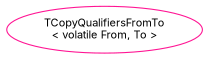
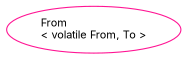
  digraph {
    rankdir=TB
    fontname=Inter
-   n1 [color=deeppink fillcolor=white fontname=Inter fontsize=10 height=0.2 label="TCopyQualifiersFromTo\l\< volatile From, To \>" shape=ellipse style=filled width=0.4]
+   n1 [color=deeppink fillcolor=white fontname=Inter fontsize=10 height=0.2 label="From\l\< volatile From, To \>" shape=ellipse style=filled width=0.4]
  }
